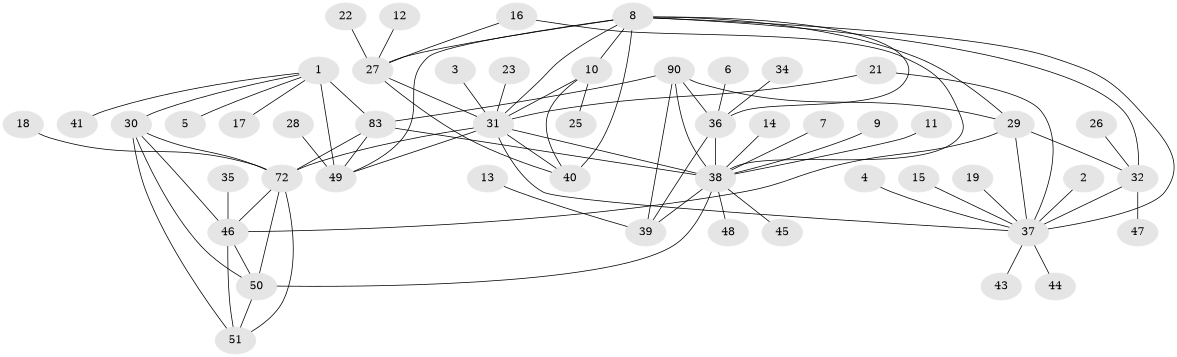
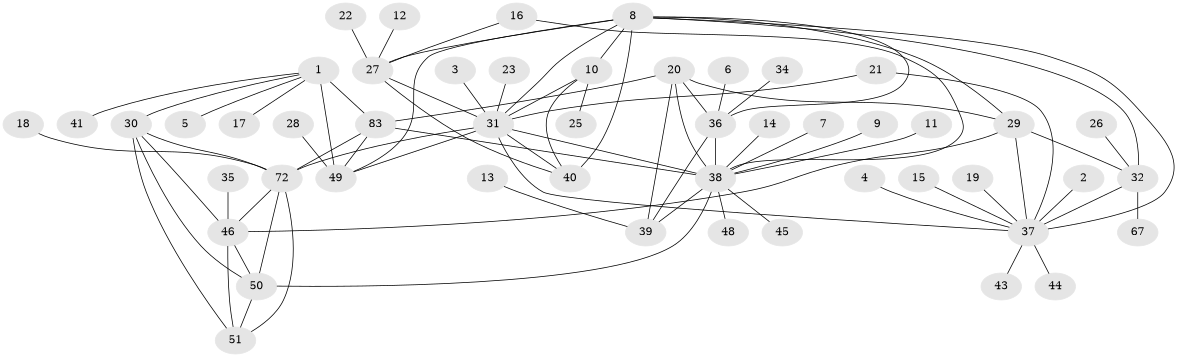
  graph {
    fontname="DejaVu Serif"
    node [color=gray90 fontname="DejaVu Serif" style=filled]
    edge [fontname="DejaVu Serif" weight=1.0]
    1
    5
    17
    30
    n5 [label=83]
    41
    49
    n8 [label=72]
    46
    50
    51
    38
    2
    37
    43
    44
    3
    31
    40
    4
    6
    36
    39
    7
    45
    48
    8
    10
    27
    29
    32
    25
-   47
+   47 [label=67]
    9
    11
    12
    13
    14
    15
    16
    18
    19
-   20 [label=90]
+   20
    21
    22
    23
    26
    28
    34
    35
    1 -- 5
    1 -- 17
    1 -- 30
    1 -- n5 [weight=3.0]
    1 -- 41
    1 -- 49 [weight=3.0]
    30 -- n8
    30 -- 46
    30 -- 50
    30 -- 51
    n5 -- 49
    n5 -- n8
    n5 -- 38
    n8 -- 46
    n8 -- 50
    n8 -- 51
    46 -- 50
    46 -- 51
    50 -- 51
    38 -- 50
    38 -- 39 [weight=2.0]
    38 -- 45
    38 -- 48
    2 -- 37
    37 -- 43
    37 -- 44
    3 -- 31
    31 -- 49
    31 -- n8
    31 -- 38
    31 -- 37
    31 -- 40
    4 -- 37
    6 -- 36
    36 -- 38 [weight=2.0]
    36 -- 39
    7 -- 38
    8 -- 49
    8 -- 37 [weight=2.0]
    8 -- 31
    8 -- 40 [weight=2.0]
    8 -- 36
    8 -- 10
    8 -- 27
    8 -- 29
    8 -- 32
    10 -- 31
    10 -- 40
    10 -- 25
    27 -- 31
    27 -- 40
    29 -- 46
    29 -- 37 [weight=2.0]
    29 -- 32
    32 -- 37 [weight=2.0]
    32 -- 47
    9 -- 38
    11 -- 38
    12 -- 27
    13 -- 39
    14 -- 38
    15 -- 37
    16 -- 38
    16 -- 27
    18 -- n8
    19 -- 37
    20 -- n5
    20 -- 38 [weight=2.0]
    20 -- 36
    20 -- 39
    20 -- 29
    21 -- 37
    21 -- 31
    22 -- 27
    23 -- 31
    26 -- 32
    28 -- 49
    34 -- 36
    35 -- 46
  }
